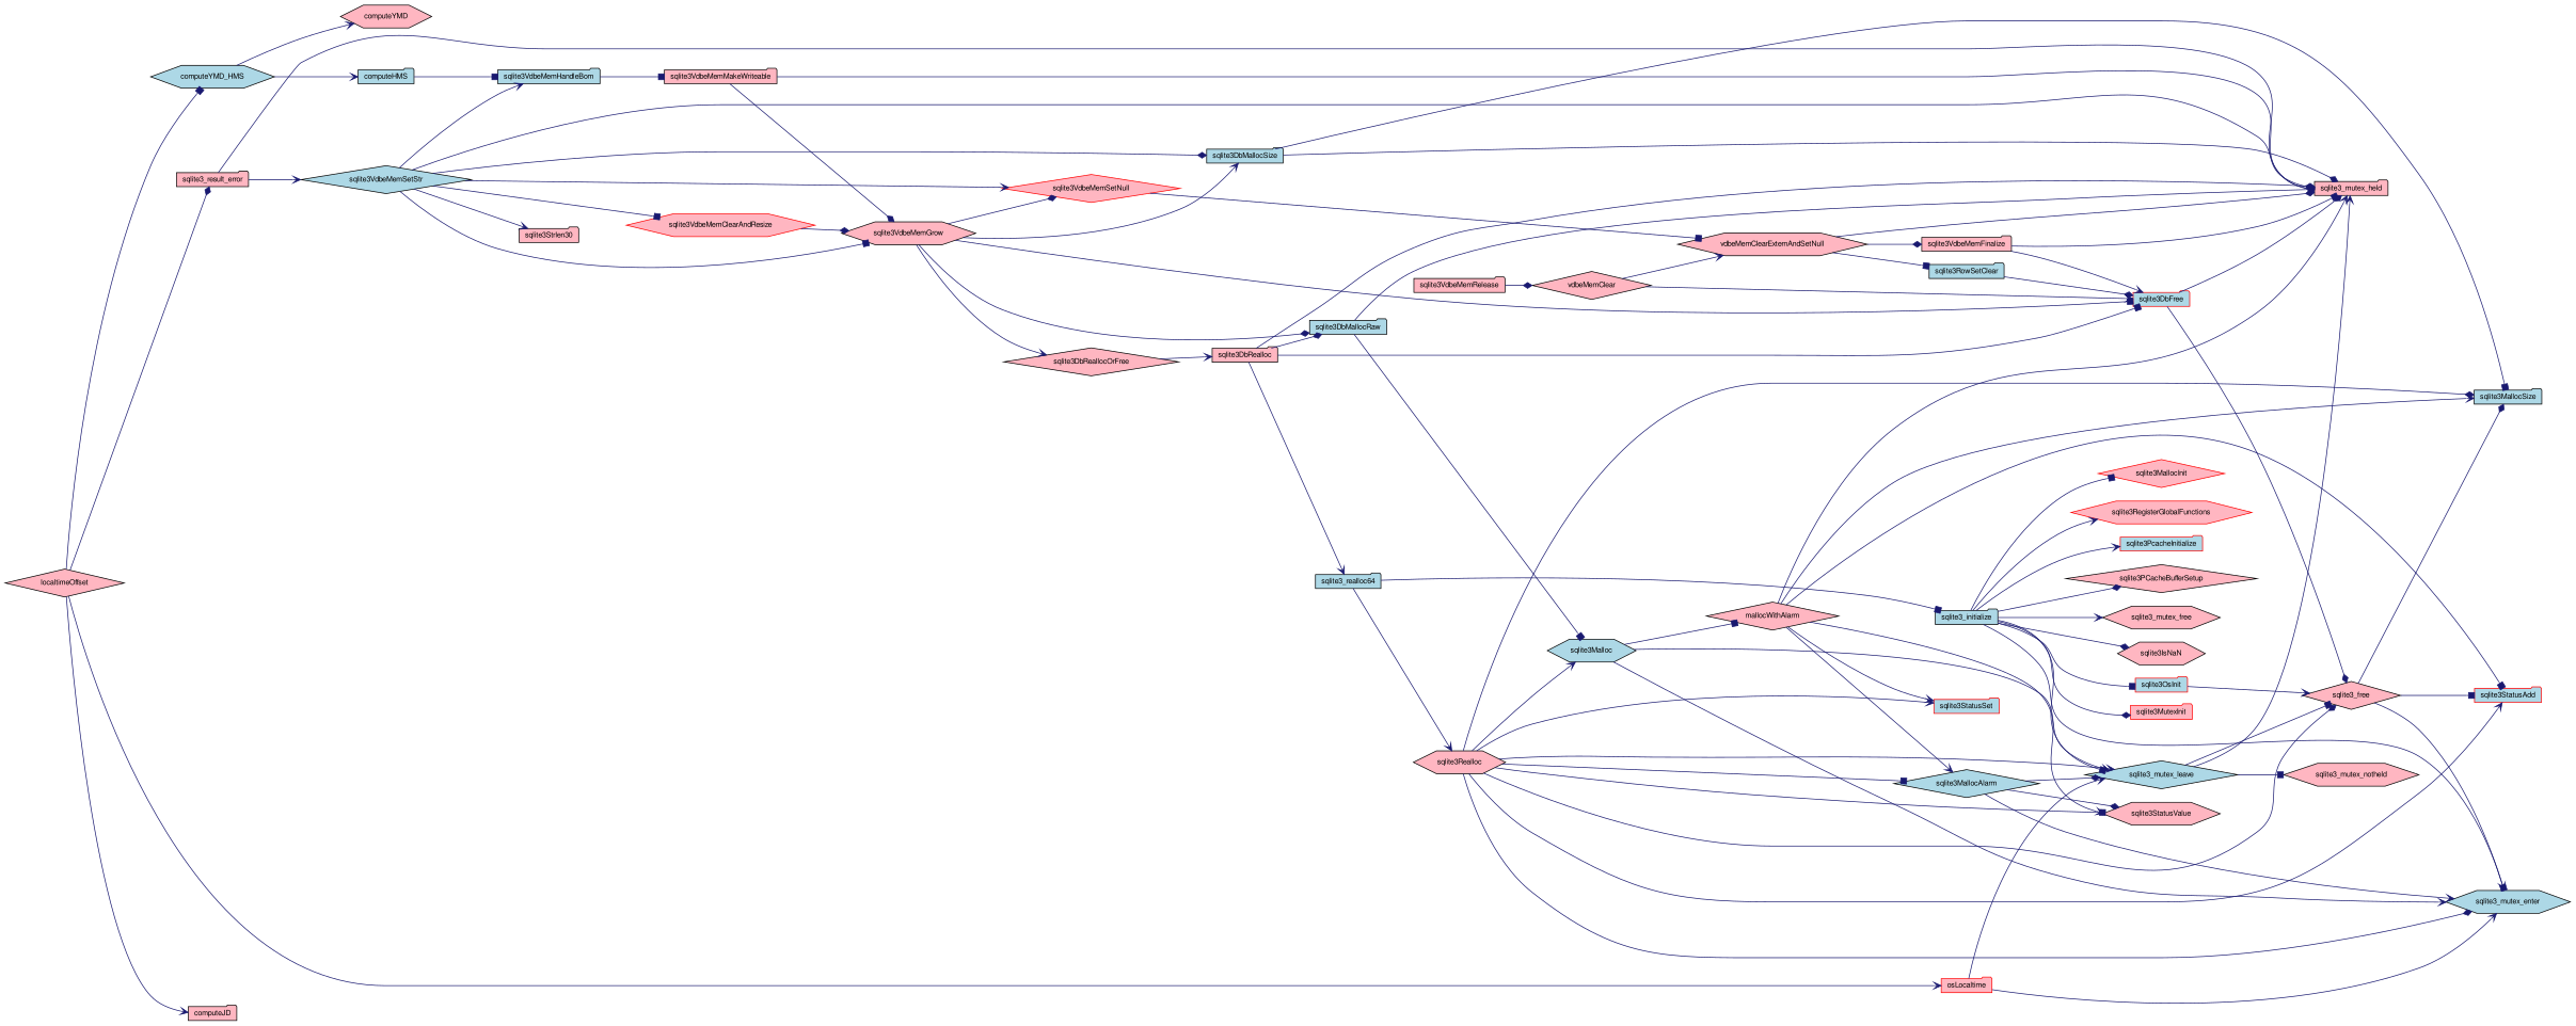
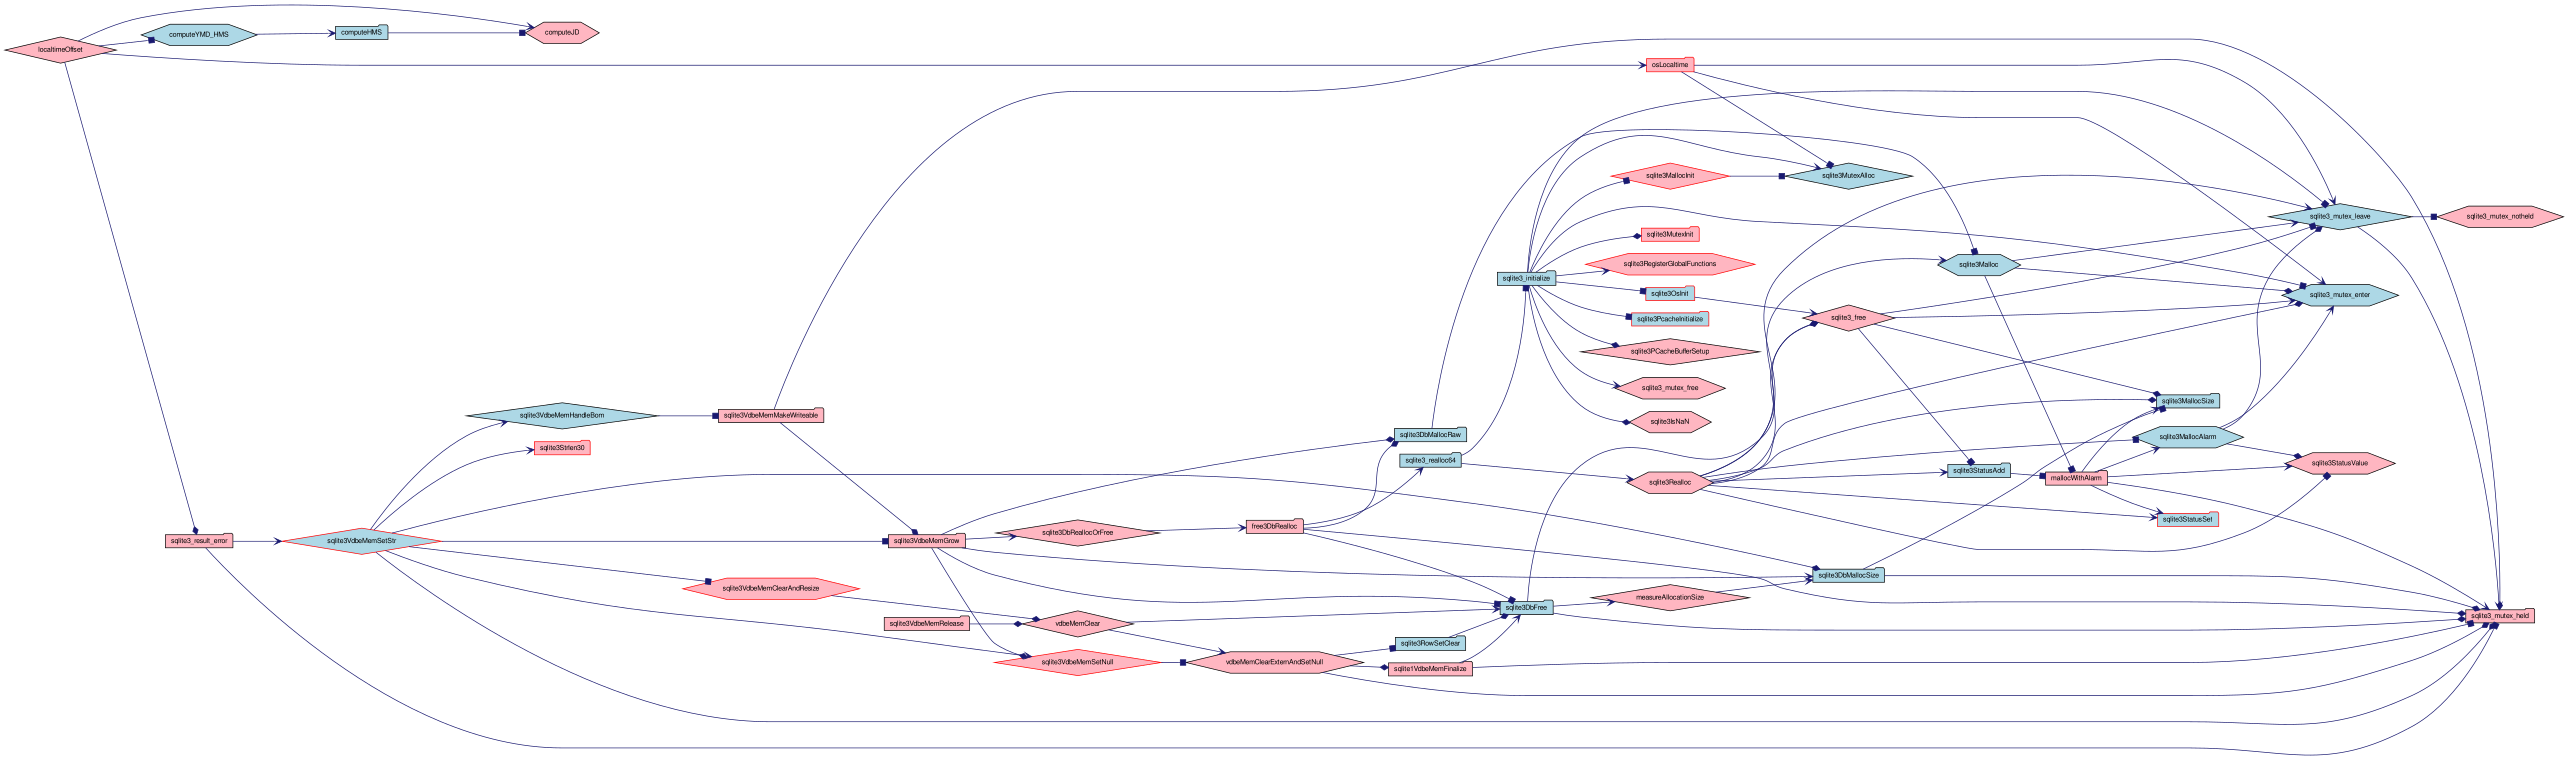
  digraph {
    rankdir=LR
    node [color=black fillcolor=lightpink fontname=FreeSans fontsize=10 shape=folder style=filled]
    edge [arrowhead=vee color=midnightblue fontname=FreeSans fontsize=10 labelfontname=FreeSans labelfontsize=10 style=solid]
    n1 [fontcolor=black height=0.2 label=localtimeOffset shape=diamond width=0.4]
    n2 [fillcolor=lightblue height=0.2 label=computeYMD_HMS shape=hexagon width=0.4]
-   n3 [height=0.2 label=computeJD width=0.4]
+   n3 [height=0.2 label=computeJD shape=hexagon width=0.4]
    n4 [color=red height=0.2 label=osLocaltime width=0.4]
    n5 [height=0.2 label=sqlite3_result_error width=0.4]
-   n6 [height=0.2 label=computeYMD shape=hexagon width=0.4]
    n7 [fillcolor=lightblue height=0.2 label=computeHMS width=0.4]
+   n8 [fillcolor=lightblue height=0.2 label=sqlite3MutexAlloc shape=diamond width=0.4]
    n9 [fillcolor=lightblue height=0.2 label=sqlite3_mutex_enter shape=hexagon width=0.4]
    n10 [fillcolor=lightblue height=0.2 label=sqlite3_mutex_leave shape=diamond width=0.4]
    n11 [height=0.2 label=sqlite3_mutex_held width=0.4]
-   n12 [fillcolor=lightblue height=0.2 label=sqlite3VdbeMemSetStr shape=diamond width=0.4]
+   n12 [color=red fillcolor=lightblue height=0.2 label=sqlite3VdbeMemSetStr shape=diamond width=0.4]
    n13 [height=0.2 label=sqlite3_mutex_notheld shape=hexagon width=0.4]
    n14 [color=red height=0.2 label=sqlite3VdbeMemSetNull shape=diamond width=0.4]
    n15 [fillcolor=lightblue height=0.2 label=sqlite3DbMallocSize width=0.4]
-   n16 [height=0.2 label=sqlite3Strlen30 width=0.4]
+   n16 [color=red height=0.2 label=sqlite3Strlen30 width=0.4]
    n17 [color=red height=0.2 label=sqlite3VdbeMemClearAndResize shape=hexagon width=0.4]
-   n18 [fillcolor=lightblue height=0.2 label=sqlite3VdbeMemHandleBom width=0.4]
-   n19 [height=0.2 label=sqlite3VdbeMemGrow shape=hexagon width=0.4]
+   n18 [fillcolor=lightblue height=0.2 label=sqlite3VdbeMemHandleBom shape=diamond width=0.4]
+   n19 [height=0.2 label=sqlite3VdbeMemGrow width=0.4]
    n20 [height=0.2 label=vdbeMemClearExternAndSetNull shape=hexagon width=0.4]
    n21 [fillcolor=lightblue height=0.2 label=sqlite3MallocSize width=0.4]
    n22 [height=0.2 label=sqlite3VdbeMemRelease width=0.4]
    n23 [height=0.2 label=vdbeMemClear shape=diamond width=0.4]
    n24 [height=0.2 label=sqlite3VdbeMemMakeWriteable width=0.4]
-   n25 [height=0.2 label=sqlite3VdbeMemFinalize width=0.4]
+   n25 [height=0.2 label=sqlite1VdbeMemFinalize width=0.4]
    n26 [fillcolor=lightblue height=0.2 label=sqlite3RowSetClear width=0.4]
-   n27 [color=red fillcolor=lightblue height=0.2 label=sqlite3DbFree width=0.4]
+   n27 [fillcolor=lightblue height=0.2 label=sqlite3DbFree width=0.4]
+   n28 [height=0.2 label=measureAllocationSize shape=diamond width=0.4]
    n29 [height=0.2 label=sqlite3_free shape=diamond width=0.4]
-   n30 [color=red fillcolor=lightblue height=0.2 label=sqlite3StatusAdd width=0.4]
+   n30 [fillcolor=lightblue height=0.2 label=sqlite3StatusAdd width=0.4]
    n31 [height=0.2 label=sqlite3DbReallocOrFree shape=diamond width=0.4]
    n32 [fillcolor=lightblue height=0.2 label=sqlite3DbMallocRaw width=0.4]
-   n33 [height=0.2 label=sqlite3DbRealloc width=0.4]
+   n33 [height=0.2 label=free3DbRealloc width=0.4]
    n34 [fillcolor=lightblue height=0.2 label=sqlite3Malloc shape=hexagon width=0.4]
    n35 [fillcolor=lightblue height=0.2 label=sqlite3_realloc64 width=0.4]
    n36 [fillcolor=lightblue height=0.2 label=sqlite3_initialize width=0.4]
    n37 [height=0.2 label=sqlite3Realloc shape=hexagon width=0.4]
-   n38 [height=0.2 label=mallocWithAlarm shape=diamond width=0.4]
+   n38 [height=0.2 label=mallocWithAlarm width=0.4]
    n39 [color=red fillcolor=lightblue height=0.2 label=sqlite3StatusSet width=0.4]
    n40 [height=0.2 label=sqlite3StatusValue shape=hexagon width=0.4]
-   n41 [fillcolor=lightblue height=0.2 label=sqlite3MallocAlarm shape=diamond width=0.4]
+   n41 [fillcolor=lightblue height=0.2 label=sqlite3MallocAlarm shape=hexagon width=0.4]
    n42 [color=red height=0.2 label=sqlite3MutexInit width=0.4]
    n43 [color=red height=0.2 label=sqlite3MallocInit shape=diamond width=0.4]
    n44 [color=red height=0.2 label=sqlite3RegisterGlobalFunctions shape=hexagon width=0.4]
    n45 [color=red fillcolor=lightblue height=0.2 label=sqlite3PcacheInitialize width=0.4]
    n46 [color=red fillcolor=lightblue height=0.2 label=sqlite3OsInit width=0.4]
    n47 [height=0.2 label=sqlite3PCacheBufferSetup shape=diamond width=0.4]
    n48 [height=0.2 label=sqlite3_mutex_free shape=hexagon width=0.4]
    n49 [height=0.2 label=sqlite3IsNaN shape=hexagon width=0.4]
    n1 -> n2 [arrowhead=box]
    n1 -> n3
    n1 -> n4
    n1 -> n5 [arrowhead=diamond]
-   n2 -> n6
    n2 -> n7
+   n4 -> n8 [arrowhead=box]
    n4 -> n9
    n4 -> n10
    n5 -> n11 [arrowhead=box]
    n5 -> n12
-   n7 -> n18 [arrowhead=box]
+   n7 -> n3 [arrowhead=box]
    n10 -> n11
    n10 -> n13 [arrowhead=box]
    n12 -> n11 [arrowhead=diamond]
    n12 -> n14
    n12 -> n15 [arrowhead=diamond]
    n12 -> n16
    n12 -> n17 [arrowhead=box]
    n12 -> n18
    n12 -> n19 [arrowhead=box]
    n14 -> n20 [arrowhead=box]
    n15 -> n11 [arrowhead=diamond]
    n15 -> n21 [arrowhead=box]
-   n17 -> n19 [arrowhead=diamond]
+   n17 -> n23 [arrowhead=diamond]
    n18 -> n24 [arrowhead=box]
    n19 -> n14 [arrowhead=diamond]
    n19 -> n15
    n19 -> n27 [arrowhead=box]
    n19 -> n31
    n19 -> n32 [arrowhead=diamond]
    n20 -> n11 [arrowhead=diamond]
    n20 -> n25 [arrowhead=diamond]
    n20 -> n26 [arrowhead=box]
    n22 -> n23 [arrowhead=diamond]
    n23 -> n20
    n23 -> n27
    n24 -> n11 [arrowhead=diamond]
    n24 -> n19 [arrowhead=diamond]
    n25 -> n11 [arrowhead=box]
    n25 -> n27
    n26 -> n27 [arrowhead=diamond]
    n27 -> n11 [arrowhead=diamond]
+   n27 -> n28
    n27 -> n29 [arrowhead=diamond]
+   n28 -> n15
    n29 -> n9
-   n10 -> n29 [arrowhead=box]
+   n29 -> n10 [arrowhead=box]
    n29 -> n21 [arrowhead=diamond]
    n29 -> n30 [arrowhead=box]
    n31 -> n33
-   n32 -> n11
    n32 -> n34 [arrowhead=box]
    n33 -> n11 [arrowhead=diamond]
    n33 -> n27 [arrowhead=box]
    n33 -> n32 [arrowhead=diamond]
    n33 -> n35
-   n34 -> n9
+   n34 -> n9 [arrowhead=diamond]
    n34 -> n10
    n34 -> n38 [arrowhead=box]
    n35 -> n36 [arrowhead=box]
    n35 -> n37
+   n36 -> n8
    n36 -> n9 [arrowhead=box]
    n36 -> n10 [arrowhead=box]
    n36 -> n42 [arrowhead=diamond]
    n36 -> n43 [arrowhead=box]
    n36 -> n44
-   n36 -> n45
+   n36 -> n45 [arrowhead=box]
    n36 -> n46 [arrowhead=box]
    n36 -> n47 [arrowhead=diamond]
    n36 -> n48
    n36 -> n49 [arrowhead=diamond]
    n37 -> n9 [arrowhead=diamond]
    n37 -> n10
    n37 -> n21 [arrowhead=diamond]
    n37 -> n29 [arrowhead=diamond]
    n37 -> n30
    n37 -> n34
    n37 -> n39
    n37 -> n40 [arrowhead=box]
    n37 -> n41 [arrowhead=box]
    n38 -> n11
    n38 -> n21
-   n38 -> n30 [arrowhead=box]
+   n30 -> n38 [arrowhead=box]
    n38 -> n39
    n38 -> n40
    n38 -> n41
    n41 -> n9
    n41 -> n10 [arrowhead=diamond]
    n41 -> n40 [arrowhead=diamond]
+   n43 -> n8 [arrowhead=box]
    n46 -> n29
  }
